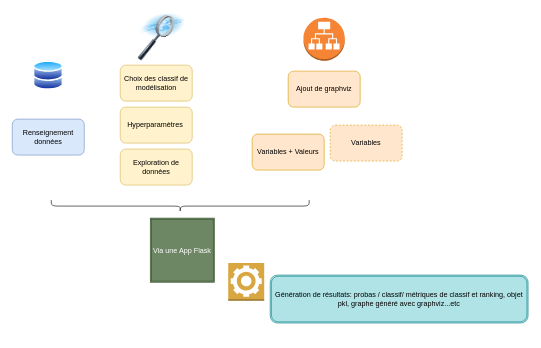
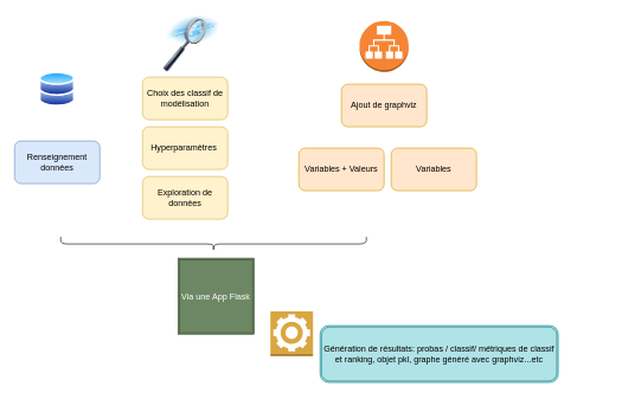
  <mxCell id="0" />
  <mxCell id="1" parent="0" />
  <mxCell id="2" value="Renseignement données" style="rounded=1;whiteSpace=wrap;html=1;fillColor=#dae8fc;strokeColor=#6c8ebf;" parent="1" vertex="1"><mxGeometry x="20" y="198" width="120" height="60" as="geometry" /></mxCell>
  <mxCell id="3" value="Choix des classif de modélisation" style="rounded=1;whiteSpace=wrap;html=1;fillColor=#fff2cc;strokeColor=#d6b656;" parent="1" vertex="1"><mxGeometry x="200" y="108" width="120" height="60" as="geometry" /></mxCell>
  <mxCell id="4" value="Hyperparamètres&amp;nbsp;" style="rounded=1;whiteSpace=wrap;html=1;fillColor=#fff2cc;strokeColor=#d6b656;" parent="1" vertex="1"><mxGeometry x="200" y="178" width="120" height="60" as="geometry" /></mxCell>
  <mxCell id="5" value="Exploration de données" style="rounded=1;whiteSpace=wrap;html=1;fillColor=#fff2cc;strokeColor=#d6b656;" parent="1" vertex="1"><mxGeometry x="200" y="248" width="120" height="60" as="geometry" /></mxCell>
  <mxCell id="6" value="Ajout de graphviz" style="rounded=1;whiteSpace=wrap;html=1;fillColor=#ffe6cc;strokeColor=#d79b00;" parent="1" vertex="1"><mxGeometry x="480" y="118" width="120" height="60" as="geometry" /></mxCell>
- <mxCell id="7" value="Variables + Valeurs" style="rounded=1;whiteSpace=wrap;html=1;fillColor=#ffe6cc;strokeColor=#d79b00;" parent="1" vertex="1"><mxGeometry x="420" y="223" width="120" height="60" as="geometry" /></mxCell>
- <mxCell id="8" value="Variables" style="rounded=1;whiteSpace=wrap;html=1;fillColor=#ffe6cc;strokeColor=#d79b00;dashed=1;" parent="1" vertex="1"><mxGeometry x="550" y="208" width="120" height="60" as="geometry" /></mxCell>
+ <mxCell id="7" value="Variables + Valeurs" style="rounded=1;whiteSpace=wrap;html=1;fillColor=#ffe6cc;strokeColor=#d79b00;" parent="1" vertex="1"><mxGeometry x="420" y="208" width="120" height="60" as="geometry" /></mxCell>
+ <mxCell id="8" value="Variables" style="rounded=1;whiteSpace=wrap;html=1;fillColor=#ffe6cc;strokeColor=#d79b00;" parent="1" vertex="1"><mxGeometry x="550" y="208" width="120" height="60" as="geometry" /></mxCell>
  <mxCell id="9" value="" style="outlineConnect=0;dashed=0;verticalLabelPosition=bottom;verticalAlign=top;align=center;html=1;shape=mxgraph.aws3.application_load_balancer;fillColor=#F58534;gradientColor=none;" parent="1" vertex="1"><mxGeometry x="505.5" y="28.82" width="69" height="72" as="geometry" /></mxCell>
  <mxCell id="10" value="" style="outlineConnect=0;dashed=0;verticalLabelPosition=bottom;verticalAlign=top;align=center;html=1;shape=mxgraph.aws3.worker;fillColor=#D9A741;gradientColor=none;" parent="1" vertex="1"><mxGeometry x="380" y="438" width="60" height="63" as="geometry" /></mxCell>
  <mxCell id="11" value="" style="image;html=1;image=img/lib/clip_art/computers/Data_Filtering_128x128.png" parent="1" vertex="1"><mxGeometry x="230" y="20.82" width="80" height="80" as="geometry" /></mxCell>
  <mxCell id="12" value="" style="image;aspect=fixed;perimeter=ellipsePerimeter;html=1;align=center;shadow=0;dashed=0;spacingTop=3;image=img/lib/active_directory/databases.svg;" parent="1" vertex="1"><mxGeometry x="55" y="100.82" width="50" height="49" as="geometry" /></mxCell>
  <mxCell id="13" value="" style="shape=curlyBracket;whiteSpace=wrap;html=1;rounded=1;flipH=1;labelPosition=right;verticalLabelPosition=middle;align=left;verticalAlign=middle;rotation=90;" parent="1" vertex="1"><mxGeometry x="290" y="128" width="20" height="430" as="geometry" /></mxCell>
  <mxCell id="14" value="Via une App Flask" style="shape=ext;double=1;whiteSpace=wrap;html=1;aspect=fixed;fillColor=#6d8764;fontColor=#ffffff;strokeColor=#3A5431;" parent="1" vertex="1"><mxGeometry x="250" y="363" width="107" height="107" as="geometry" /></mxCell>
- <mxCell id="15" value="Génération de résultats: probas / classif/ métriques de classif et ranking, objet pkl, graphe généré avec graphviz...etc" style="shape=ext;double=1;rounded=1;whiteSpace=wrap;html=1;fillColor=#b0e3e6;strokeColor=#0e8088;" parent="1" vertex="1"><mxGeometry x="450" y="458" width="430" height="80" as="geometry" /></mxCell>
+ <mxCell id="15" value="Génération de résultats: probas / classif/ métriques de classif et ranking, objet pkl, graphe généré avec graphviz...etc" style="shape=ext;double=1;rounded=1;whiteSpace=wrap;html=1;fillColor=#b0e3e6;strokeColor=#0e8088;" parent="1" vertex="1"><mxGeometry x="450" y="458" width="335" height="80" as="geometry" /></mxCell>
